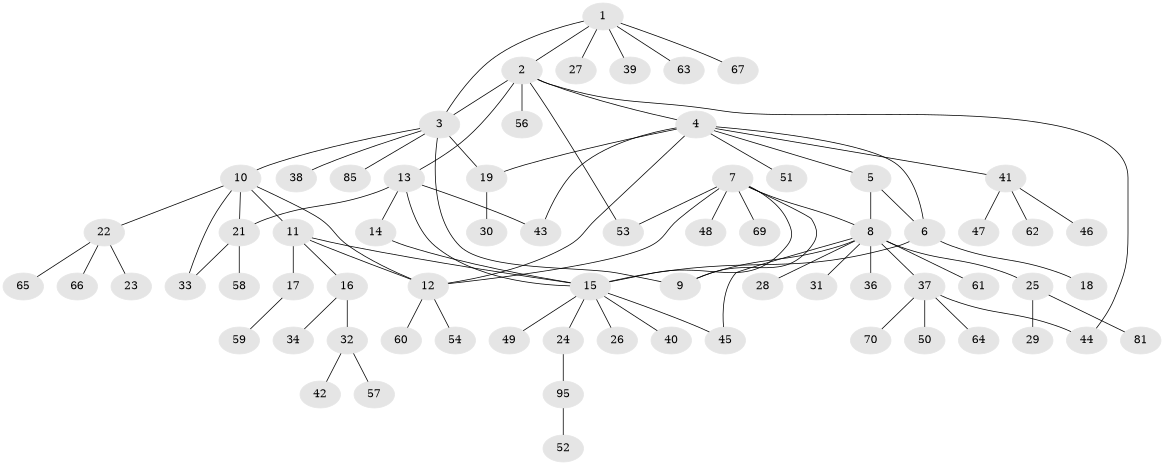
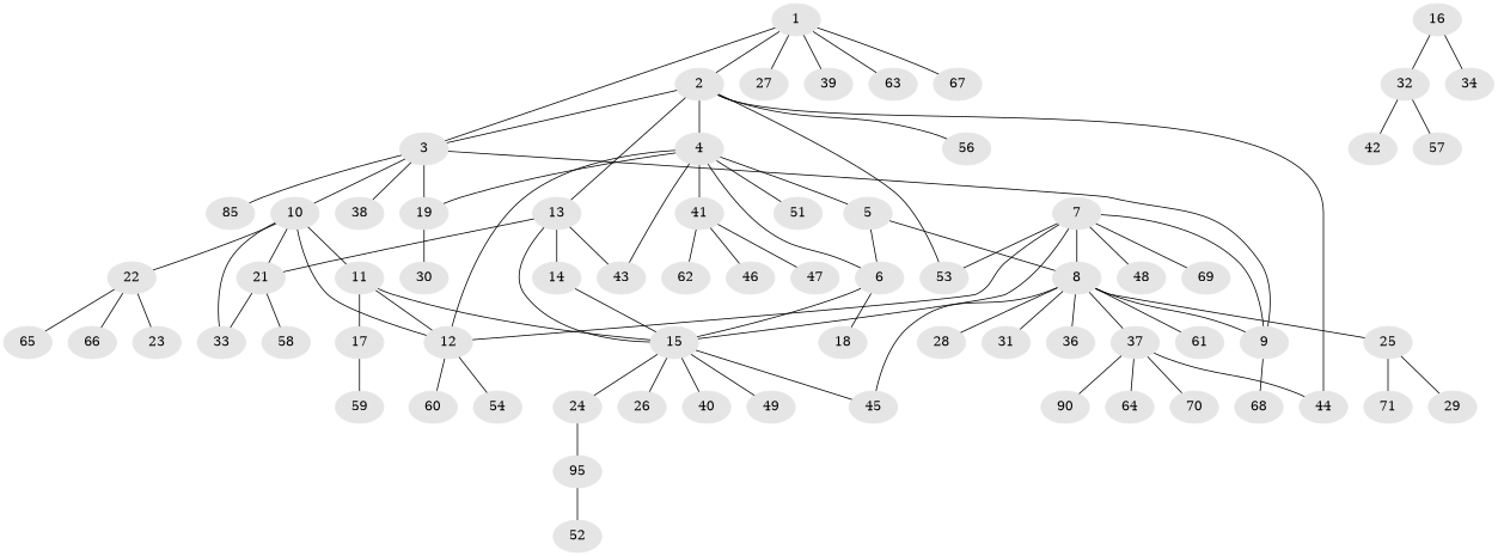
  graph {
    node [color=gray90 style=filled]
    1
    2
    3
    27
    39
    63
    67
    4
    13
    44
    53
    56
    9
    10
    19
    38
    n17 [label=85]
    5
    6
    12
    41
    43
    51
    15
    21
    14
+   68
    11
    22
    33
    30
    8
    18
    60
    54
    46
    47
    62
    25
    28
    31
    36
    37
    45
    61
    24
    26
    40
    49
    7
    48
    69
    29
-   71 [label=81]
-   50
+   71
+   50 [label=90]
    64
    70
    16
    17
    58
    23
    65
    66
    32
    34
    59
    n67 [label=95]
    42
    57
    52
    1 -- 2
    1 -- 3
    1 -- 27
    1 -- 39
    1 -- 63
    1 -- 67
    2 -- 3
    2 -- 4
    2 -- 13
    2 -- 44
    2 -- 53
    2 -- 56
    3 -- 9
    3 -- 10
    3 -- 19
    3 -- 38
    3 -- n17
    4 -- 19
    4 -- 5
    4 -- 6
    4 -- 12
    4 -- 41
    4 -- 43
    4 -- 51
    13 -- 43
    13 -- 15
    13 -- 21
    13 -- 14
+   9 -- 68
    10 -- 12
    10 -- 21
    10 -- 11
    10 -- 22
    10 -- 33
    19 -- 30
    5 -- 6
    5 -- 8
    6 -- 15
    6 -- 18
    12 -- 60
    12 -- 54
    41 -- 46
    41 -- 47
    41 -- 62
    15 -- 45
    15 -- 24
    15 -- 26
    15 -- 40
    15 -- 49
    21 -- 33
    21 -- 58
    14 -- 15
    11 -- 12
    11 -- 15
-   11 -- 16
    11 -- 17
    22 -- 23
    22 -- 65
    22 -- 66
    8 -- 9
    8 -- 25
    8 -- 28
    8 -- 31
    8 -- 36
    8 -- 37
    8 -- 45
    8 -- 61
    25 -- 29
    25 -- 71
    37 -- 44
    37 -- 50
    37 -- 64
    37 -- 70
    24 -- n67
    7 -- 53
    7 -- 9
    7 -- 12
    7 -- 15
    7 -- 8
    7 -- 48
    7 -- 69
    16 -- 32
    16 -- 34
    17 -- 59
    32 -- 42
    32 -- 57
    n67 -- 52
  }
